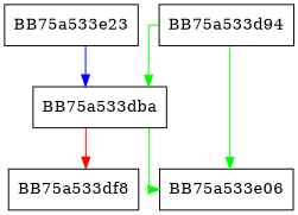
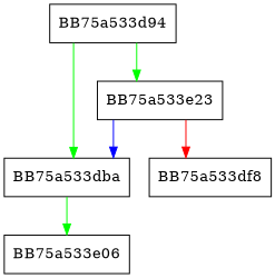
  digraph {
    splines=ortho
    node [shape=box]
    edge [color=green]
    BB75a533d94
    BB75a533e23
    BB75a533dba
    BB75a533e06
    BB75a533df8
-   BB75a533d94 -> BB75a533e06
+   BB75a533d94 -> BB75a533e23
    BB75a533d94 -> BB75a533dba
    BB75a533e23 -> BB75a533dba [color=blue]
    BB75a533dba -> BB75a533e06
-   BB75a533dba -> BB75a533df8 [color=red]
+   BB75a533e23 -> BB75a533df8 [color=red]
  }
